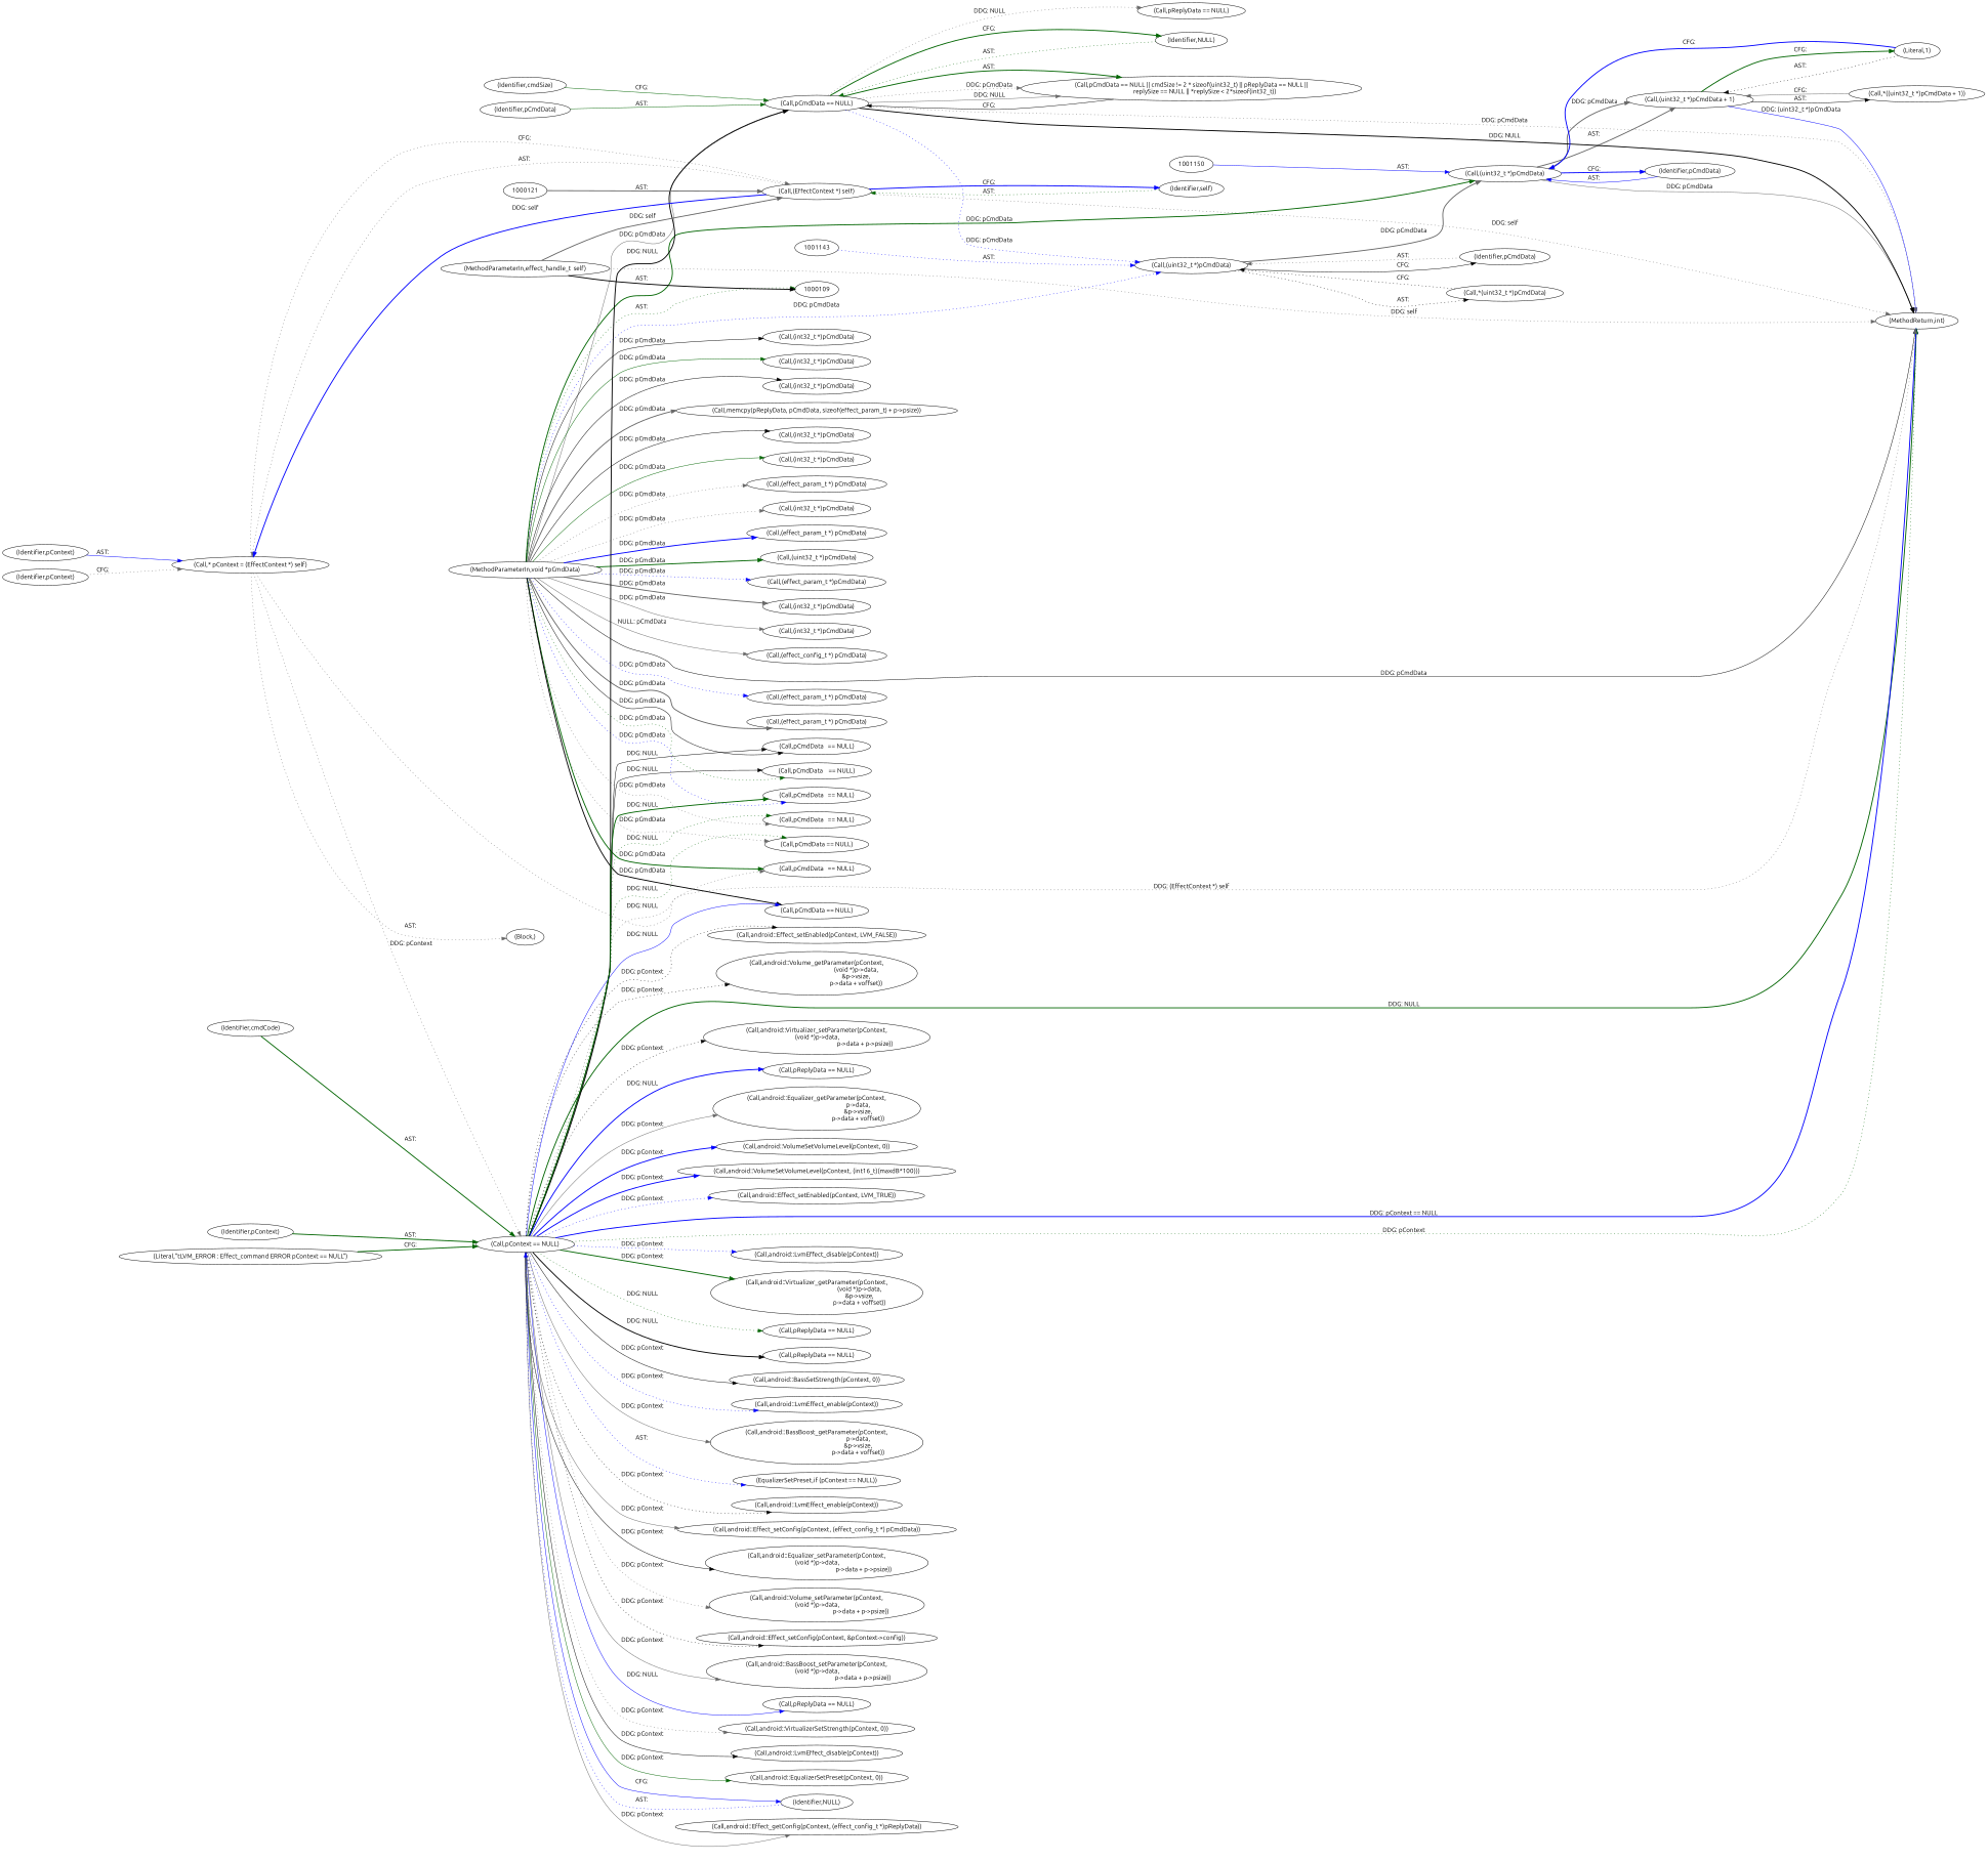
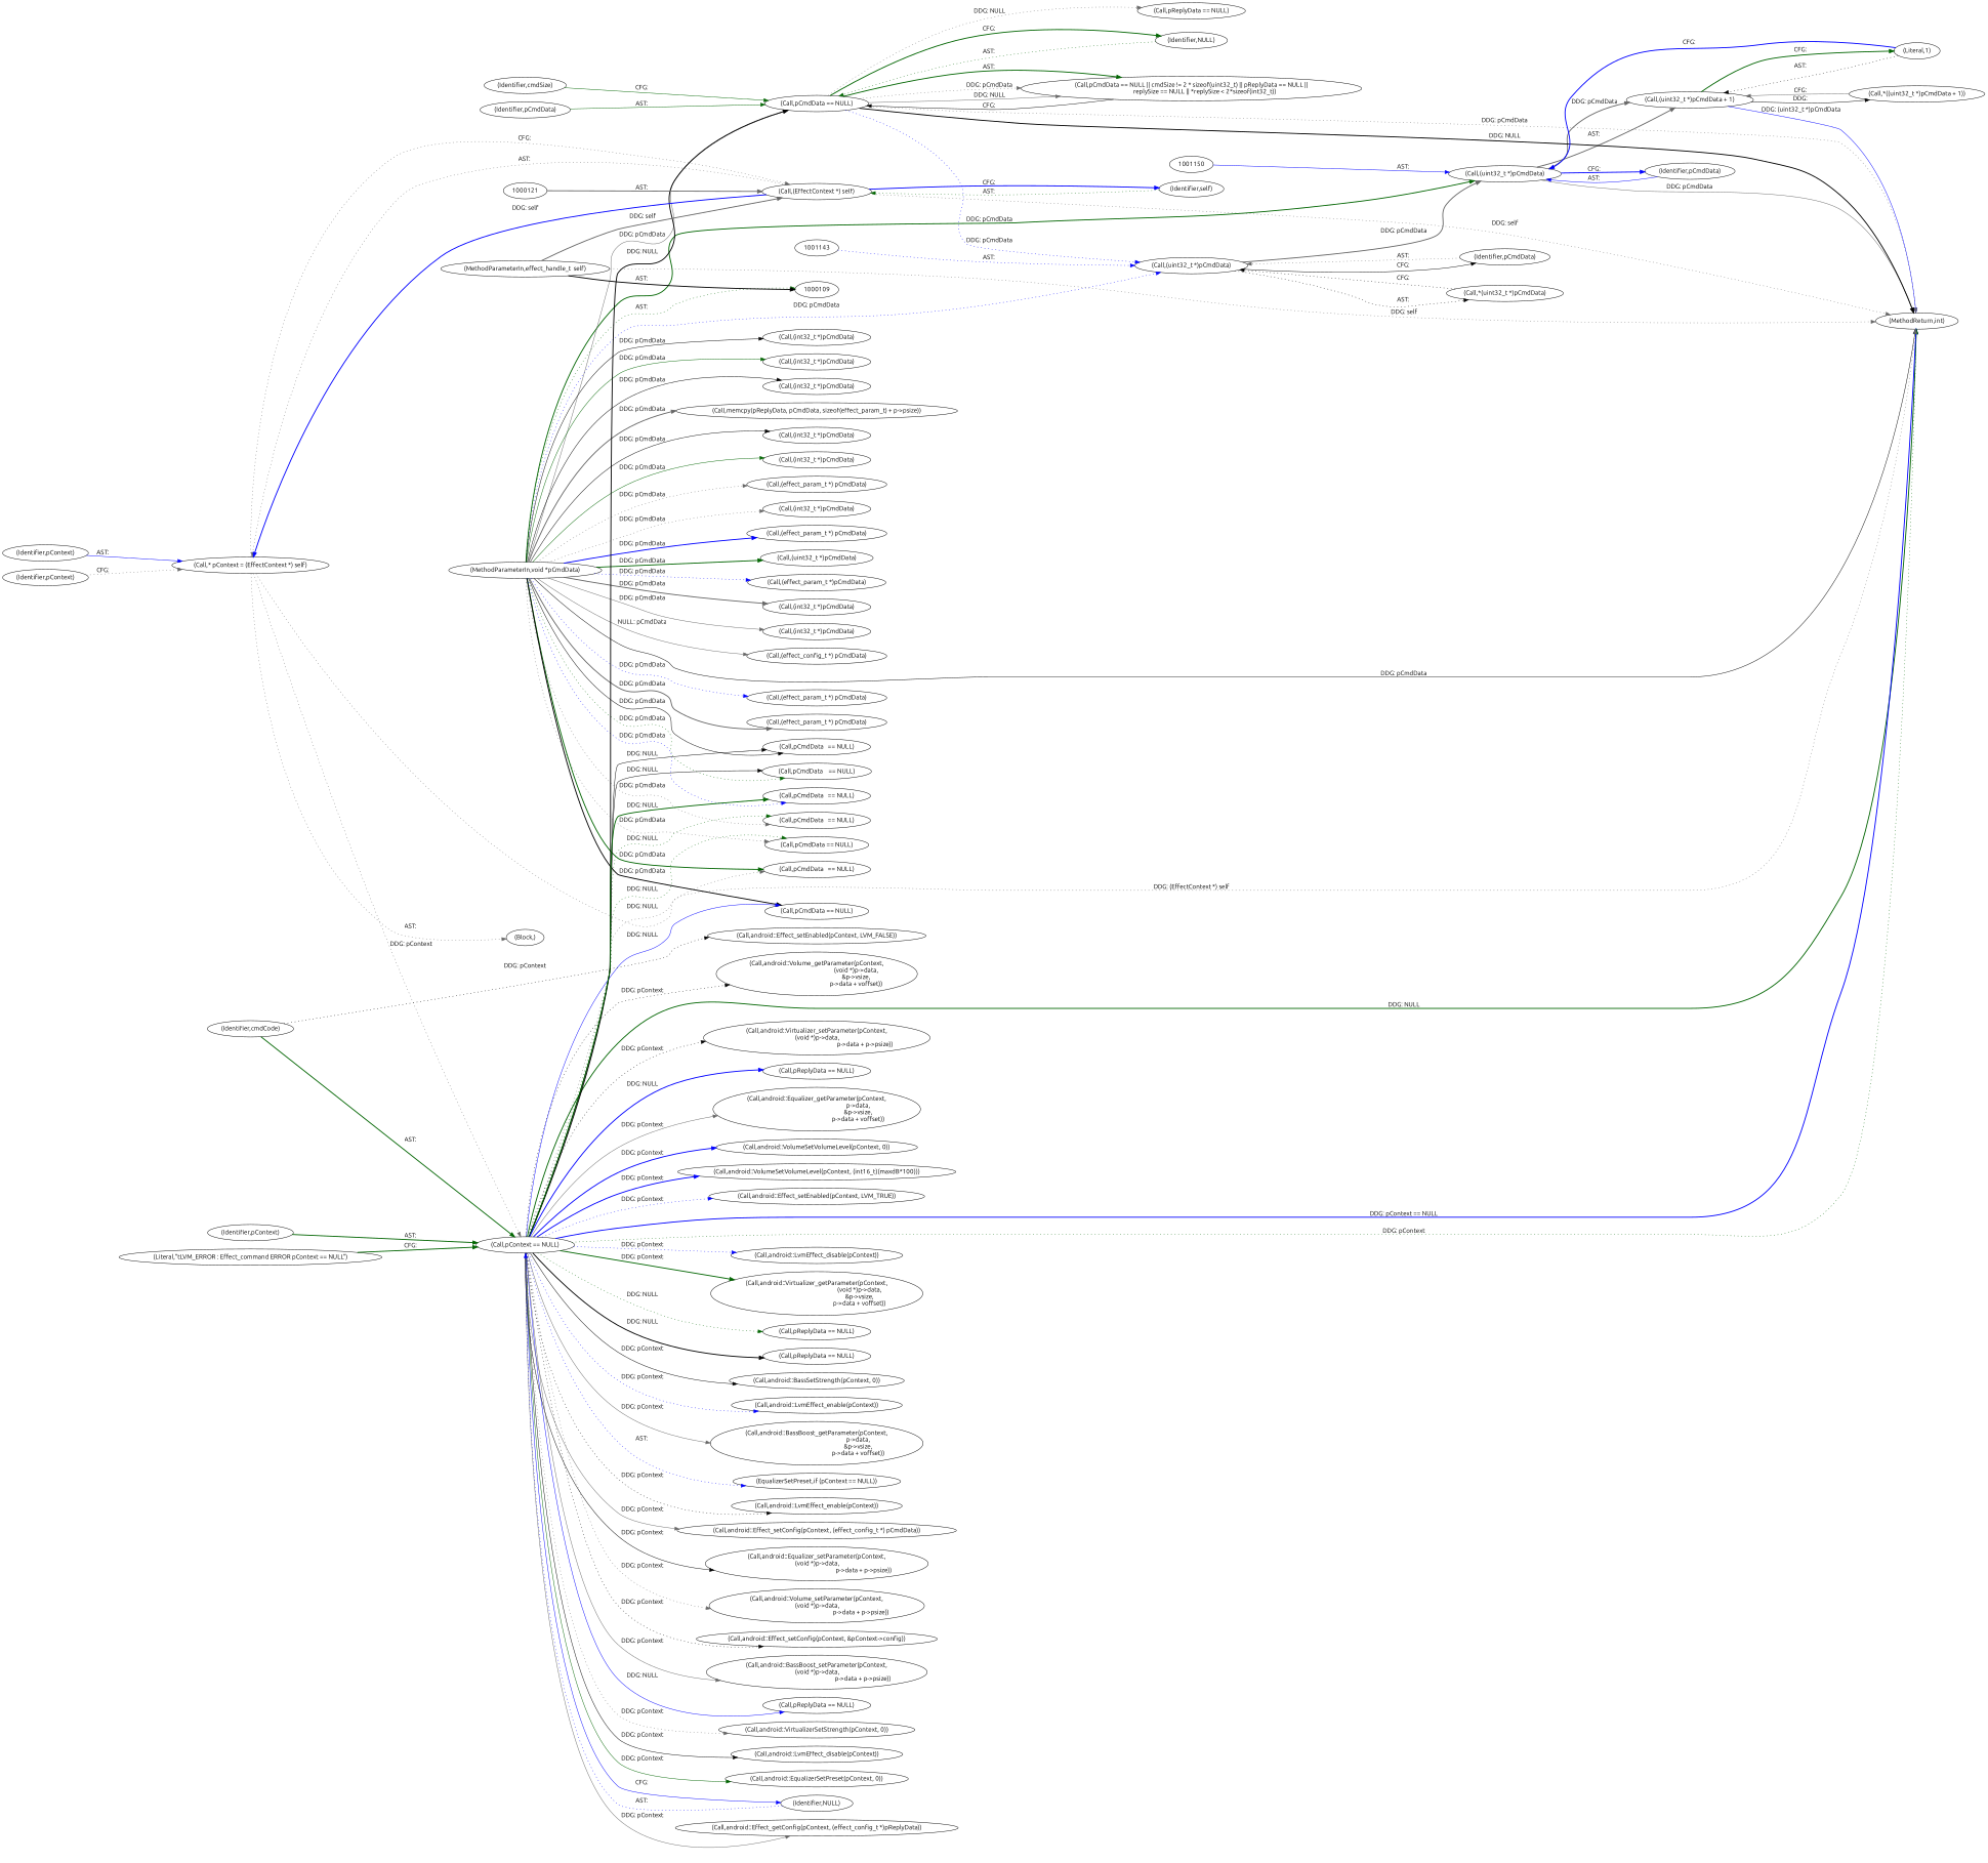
  digraph {
    fontname=Ubuntu
    rankdir=LR
    node [fontname=Ubuntu]
    edge [color=gray40 fontname=Ubuntu style=dotted]
    n1 [label="(Call,(uint32_t *)pCmdData)"]
    n2 [label="(Call,(uint32_t *)pCmdData)"]
    n3 [label="(Call,*(uint32_t *)pCmdData)"]
    n4 [label="(Identifier,pCmdData)"]
    n5 [label="(MethodReturn,int)"]
    n6 [label="(Call,(uint32_t *)pCmdData + 1)"]
    n7 [label="(Identifier,pCmdData)"]
    n8 [label="(Call,pCmdData == NULL)"]
    n9 [label="(Call,pCmdData == NULL || cmdSize != 2 * sizeof(uint32_t) || pReplyData == NULL ||\n                    replySize == NULL || *replySize < 2*sizeof(int32_t))"]
    n10 [label="(Call,pReplyData == NULL)"]
    n11 [label="(Identifier,NULL)"]
    n12 [label="(MethodParameterIn,void *pCmdData)"]
    n13 [label="(Call,(effect_config_t *) pCmdData)"]
    n14 [label="(Call,pCmdData == NULL)"]
    n15 [label="(Call,(int32_t *)pCmdData)"]
    n16 [label="(Call,(int32_t *)pCmdData)"]
    n17 [label="(Call,(int32_t *)pCmdData)"]
    n18 [label="(Call,memcpy(pReplyData, pCmdData, sizeof(effect_param_t) + p->psize))"]
    n19 [label="(Call,(int32_t *)pCmdData)"]
    n20 [label="(Call,pCmdData   == NULL)"]
    n21 [label="(Call,pCmdData == NULL)"]
    n22 [label="(Call,(int32_t *)pCmdData)"]
    n23 [label="(Call,(effect_param_t *) pCmdData)"]
    n24 [label="(Call,(int32_t *)pCmdData)"]
    n25 [label="(Call,(effect_param_t *) pCmdData)"]
    n26 [label="(Call,(uint32_t *)pCmdData)"]
    n27 [label="(Call,(effect_param_t *)pCmdData)"]
    n28 [label="(Call,pCmdData   == NULL)"]
    n29 [label="(Call,(int32_t *)pCmdData)"]
    n30 [label="(Call,pCmdData    == NULL)"]
    n31 [label="(Call,(int32_t *)pCmdData)"]
    n32 [label="(Call,pCmdData   == NULL)"]
    n33 [label="(Call,(effect_param_t *) pCmdData)"]
    n34 [label="(Call,(effect_param_t *) pCmdData)"]
    n35 [label="(Call,pCmdData   == NULL)"]
    1000109
    n37 [label="(Call,pContext == NULL)"]
    n38 [label="(Call,pReplyData == NULL)"]
    n39 [label="(Call,android::VirtualizerSetStrength(pContext, 0))"]
    n40 [label="(Call,android::LvmEffect_disable(pContext))"]
    n41 [label="(Call,android::EqualizerSetPreset(pContext, 0))"]
    n42 [label="(Identifier,NULL)"]
    n43 [label="(Call,android::Effect_getConfig(pContext, (effect_config_t *)pReplyData))"]
    n44 [label="(Call,android::Volume_getParameter(pContext,\n                                                          (void *)p->data,\n                                                          &p->vsize,\n                                                          p->data + voffset))"]
    n45 [label="(Call,android::Virtualizer_setParameter(pContext,\n (void *)p->data,\n                                                                       p->data + p->psize))"]
    n46 [label="(Call,pReplyData == NULL)"]
    n47 [label="(Call,android::Equalizer_getParameter(pContext,\n                                                             p->data,\n                                                             &p->vsize,\n                                                             p->data + voffset))"]
    n48 [label="(Call,android::VolumeSetVolumeLevel(pContext, 0))"]
    n49 [label="(Call,android::VolumeSetVolumeLevel(pContext, (int16_t)(maxdB*100)))"]
    n50 [label="(Call,android::Effect_setEnabled(pContext, LVM_TRUE))"]
    n51 [label="(Call,android::LvmEffect_disable(pContext))"]
    n52 [label="(Call,android::Virtualizer_getParameter(pContext,\n                                                               (void *)p->data,\n                                                               &p->vsize,\n                                                               p->data + voffset))"]
    n53 [label="(Call,pReplyData == NULL)"]
    n54 [label="(Call,pReplyData == NULL)"]
    n55 [label="(Call,android::BassSetStrength(pContext, 0))"]
    n56 [label="(Call,android::LvmEffect_enable(pContext))"]
    n57 [label="(Call,android::BassBoost_getParameter(pContext,\n                                                             p->data,\n                                                             &p->vsize,\n                                                             p->data + voffset))"]
    n58 [label="(EqualizerSetPreset,if (pContext == NULL))"]
    n59 [label="(Call,android::LvmEffect_enable(pContext))"]
    n60 [label="(Call,android::Effect_setConfig(pContext, (effect_config_t *) pCmdData))"]
    n61 [label="(Call,android::Equalizer_setParameter(pContext,\n (void *)p->data,\n                                                                     p->data + p->psize))"]
    n62 [label="(Call,android::Volume_setParameter(pContext,\n (void *)p->data,\n                                                                 p->data + p->psize))"]
    n63 [label="(Call,android::Effect_setEnabled(pContext, LVM_FALSE))"]
    n64 [label="(Call,android::BassBoost_setParameter(pContext,\n (void *)p->data,\n                                                                    p->data + p->psize))"]
    n65 [label="(Call,android::Effect_setConfig(pContext, &pContext->config))"]
    n66 [label="(Call,* pContext = (EffectContext *) self)"]
    n67 [label="(Call,(EffectContext *) self)"]
    n68 [label="(Block,)"]
    n69 [label="(Identifier,self)"]
    n70 [label="(MethodParameterIn,effect_handle_t  self)"]
    n71 [label="(Call,*((uint32_t *)pCmdData + 1))"]
    n72 [label="(Literal,1)"]
    n73 [label="(Identifier,cmdSize)"]
    n74 [label="(Identifier,pContext)"]
    n75 [label="(Identifier,pContext)"]
    n76 [label="(Identifier,cmdCode)"]
    n77 [label="(Identifier,pContext)"]
    n78 [label="(Identifier,pCmdData)"]
    n79 [label="(Literal,\"\tLVM_ERROR : Effect_command ERROR pContext == NULL\")"]
    1001143
    1000121
    1001150
    n1 -> n2 [label="DDG: pCmdData" style=bold]
    n1 -> n3 [color=black label="AST: "]
    n1 -> n4 [color=black label="CFG: " style=solid]
    n2 -> n5 [label="DDG: pCmdData" style=solid]
    n2 -> n6 [label="AST: " style=bold]
    n2 -> n6 [label="DDG: pCmdData" style=bold]
    n2 -> n7 [color=blue label="CFG: " style=bold]
    n3 -> n1 [color=black label="CFG: "]
    n4 -> n1 [label="AST: "]
    n6 -> n5 [color=blue label="DDG: (uint32_t *)pCmdData" style=solid]
-   n6 -> n71 [color=black label="AST: " style=solid]
+   n6 -> n71 [color=black label="DDG: " style=solid]
    n6 -> n72 [color=darkgreen label="CFG: " style=bold]
    n7 -> n2 [color=blue label="AST: " style=solid]
    n8 -> n1 [color=blue label="DDG: pCmdData"]
    n8 -> n5 [label="DDG: pCmdData"]
    n8 -> n5 [color=black label="DDG: NULL" style=bold]
    n8 -> n9 [color=darkgreen label="AST: " style=bold]
    n8 -> n9 [label="DDG: pCmdData"]
    n8 -> n9 [label="DDG: NULL" style=solid]
    n8 -> n10 [label="DDG: NULL"]
    n8 -> n11 [color=darkgreen label="CFG: " style=bold]
    n9 -> n8 [color=black label="CFG: " style=solid]
    n11 -> n8 [color=darkgreen label="AST: "]
    n12 -> n1 [color=blue label="DDG: pCmdData"]
    n12 -> n2 [color=darkgreen label="DDG: pCmdData" style=bold]
    n12 -> n5 [color=black label="DDG: pCmdData" style=solid]
    n12 -> n8 [label="DDG: pCmdData" style=solid]
    n12 -> n13 [label="NULL: pCmdData" style=solid]
    n12 -> n14 [label="DDG: pCmdData"]
    n12 -> n15 [color=black label="DDG: pCmdData" style=solid]
    n12 -> n16 [color=darkgreen label="DDG: pCmdData" style=solid]
    n12 -> n17 [color=black label="DDG: pCmdData" style=solid]
    n12 -> n18 [label="DDG: pCmdData" style=bold]
    n12 -> n19 [color=black label="DDG: pCmdData" style=solid]
    n12 -> n20 [color=darkgreen label="DDG: pCmdData" style=bold]
    n12 -> n21 [color=black label="DDG: pCmdData" style=bold]
    n12 -> n22 [color=darkgreen label="DDG: pCmdData" style=solid]
    n12 -> n23 [label="DDG: pCmdData"]
    n12 -> n24 [label="DDG: pCmdData"]
    n12 -> n25 [color=blue label="DDG: pCmdData" style=bold]
    n12 -> n26 [color=darkgreen label="DDG: pCmdData" style=bold]
    n12 -> n27 [color=blue label="DDG: pCmdData"]
    n12 -> n28 [color=black label="DDG: pCmdData" style=solid]
    n12 -> n29 [label="DDG: pCmdData" style=bold]
    n12 -> n30 [color=darkgreen label="DDG: pCmdData"]
    n12 -> n31 [label="DDG: pCmdData" style=solid]
    n12 -> n32 [color=blue label="DDG: pCmdData"]
    n12 -> n33 [color=blue label="DDG: pCmdData"]
    n12 -> n34 [label="DDG: pCmdData" style=bold]
    n12 -> n35 [label="DDG: pCmdData"]
    n12 -> 1000109 [color=darkgreen label="AST: "]
    n37 -> n5 [color=darkgreen label="DDG: NULL" style=bold]
    n37 -> n5 [color=blue label="DDG: pContext == NULL" style=bold]
    n37 -> n5 [color=darkgreen label="DDG: pContext"]
    n37 -> n8 [color=black label="DDG: NULL" style=bold]
    n37 -> n14 [color=darkgreen label="DDG: NULL"]
    n37 -> n20 [label="DDG: NULL"]
    n37 -> n21 [color=blue label="DDG: NULL" style=solid]
    n37 -> n28 [color=black label="DDG: NULL" style=solid]
    n37 -> n30 [color=black label="DDG: NULL" style=solid]
    n37 -> n32 [color=darkgreen label="DDG: NULL" style=bold]
    n37 -> n35 [color=darkgreen label="DDG: NULL"]
    n37 -> n38 [color=blue label="DDG: NULL" style=solid]
    n37 -> n39 [label="DDG: pContext"]
    n37 -> n40 [color=black label="DDG: pContext" style=solid]
    n37 -> n41 [color=darkgreen label="DDG: pContext" style=solid]
    n37 -> n42 [color=blue label="CFG: " style=solid]
    n37 -> n43 [label="DDG: pContext" style=solid]
    n37 -> n44 [color=black label="DDG: pContext"]
    n37 -> n45 [color=black label="DDG: pContext"]
    n37 -> n46 [color=blue label="DDG: NULL" style=bold]
    n37 -> n47 [label="DDG: pContext" style=solid]
    n37 -> n48 [color=blue label="DDG: pContext" style=bold]
    n37 -> n49 [color=blue label="DDG: pContext" style=bold]
    n37 -> n50 [color=blue label="DDG: pContext"]
    n37 -> n51 [color=blue label="DDG: pContext"]
    n37 -> n52 [color=darkgreen label="DDG: pContext" style=bold]
    n37 -> n53 [color=darkgreen label="DDG: NULL"]
    n37 -> n54 [color=black label="DDG: NULL" style=bold]
    n37 -> n55 [color=black label="DDG: pContext" style=solid]
    n37 -> n56 [color=blue label="DDG: pContext"]
    n37 -> n57 [label="DDG: pContext" style=solid]
    n37 -> n58 [color=blue label="AST: "]
    n37 -> n59 [color=black label="DDG: pContext"]
    n37 -> n60 [label="DDG: pContext" style=solid]
    n37 -> n61 [color=black label="DDG: pContext" style=solid]
    n37 -> n62 [label="DDG: pContext"]
-   n37 -> n63 [color=black label="DDG: pContext"]
+   n76 -> n63 [color=black label="DDG: pContext"]
    n37 -> n64 [label="DDG: pContext" style=solid]
    n37 -> n65 [color=black label="DDG: pContext"]
    n42 -> n37 [color=blue label="AST: "]
    n66 -> n5 [label="DDG: (EffectContext *) self"]
    n66 -> n37 [label="DDG: pContext"]
    n66 -> n67 [label="CFG: "]
    n66 -> n68 [label="AST: "]
    n67 -> n5 [label="DDG: self"]
    n67 -> n66 [label="AST: "]
    n67 -> n66 [color=blue label="DDG: self" style=bold]
    n67 -> n69 [color=blue label="CFG: " style=bold]
    n69 -> n67 [color=darkgreen label="AST: "]
    n70 -> n5 [label="DDG: self"]
    n70 -> 1000109 [color=black label="AST: " style=bold]
    n70 -> n67 [label="DDG: self" style=bold]
    n71 -> n6 [label="CFG: " style=solid]
    n72 -> n2 [color=blue label="CFG: " style=bold]
    n72 -> n6 [color=black label="AST: "]
    n73 -> n8 [color=darkgreen label="CFG: " style=solid]
    n74 -> n66 [color=blue label="AST: " style=solid]
    n75 -> n66 [label="CFG: "]
    n76 -> n37 [color=darkgreen label="AST: " style=bold]
    n77 -> n37 [color=darkgreen label="AST: " style=bold]
    n78 -> n8 [color=darkgreen label="AST: " style=solid]
    n79 -> n37 [color=darkgreen label="CFG: " style=bold]
    1001143 -> n1 [color=blue label="AST: "]
    1000121 -> n67 [label="AST: " style=bold]
    1001150 -> n2 [color=blue label="AST: " style=solid]
  }
